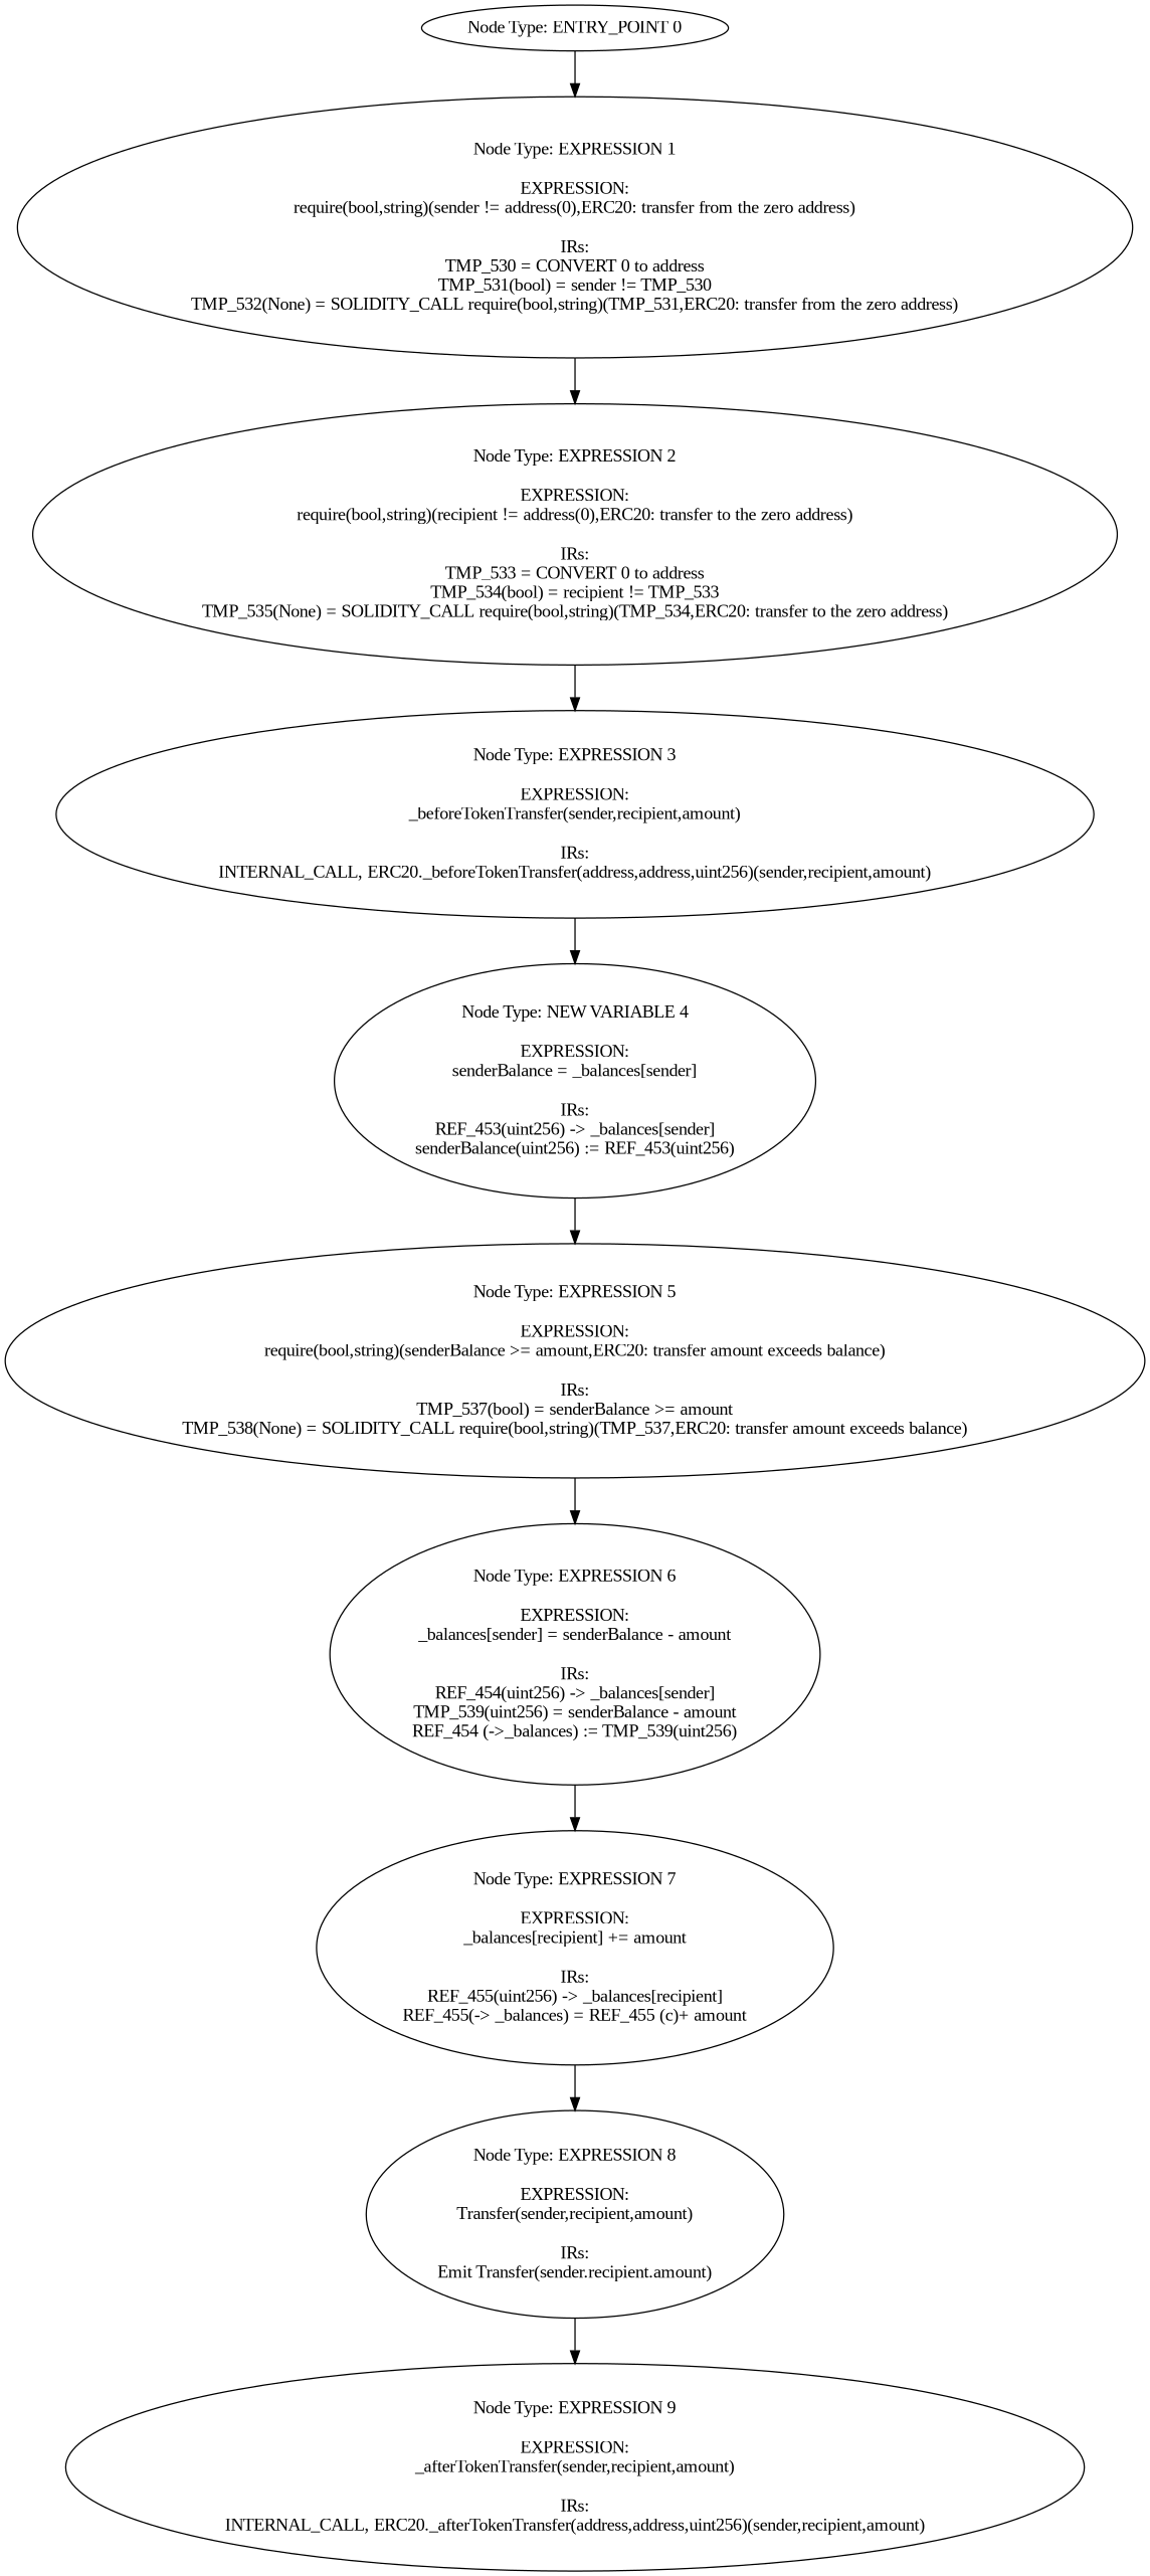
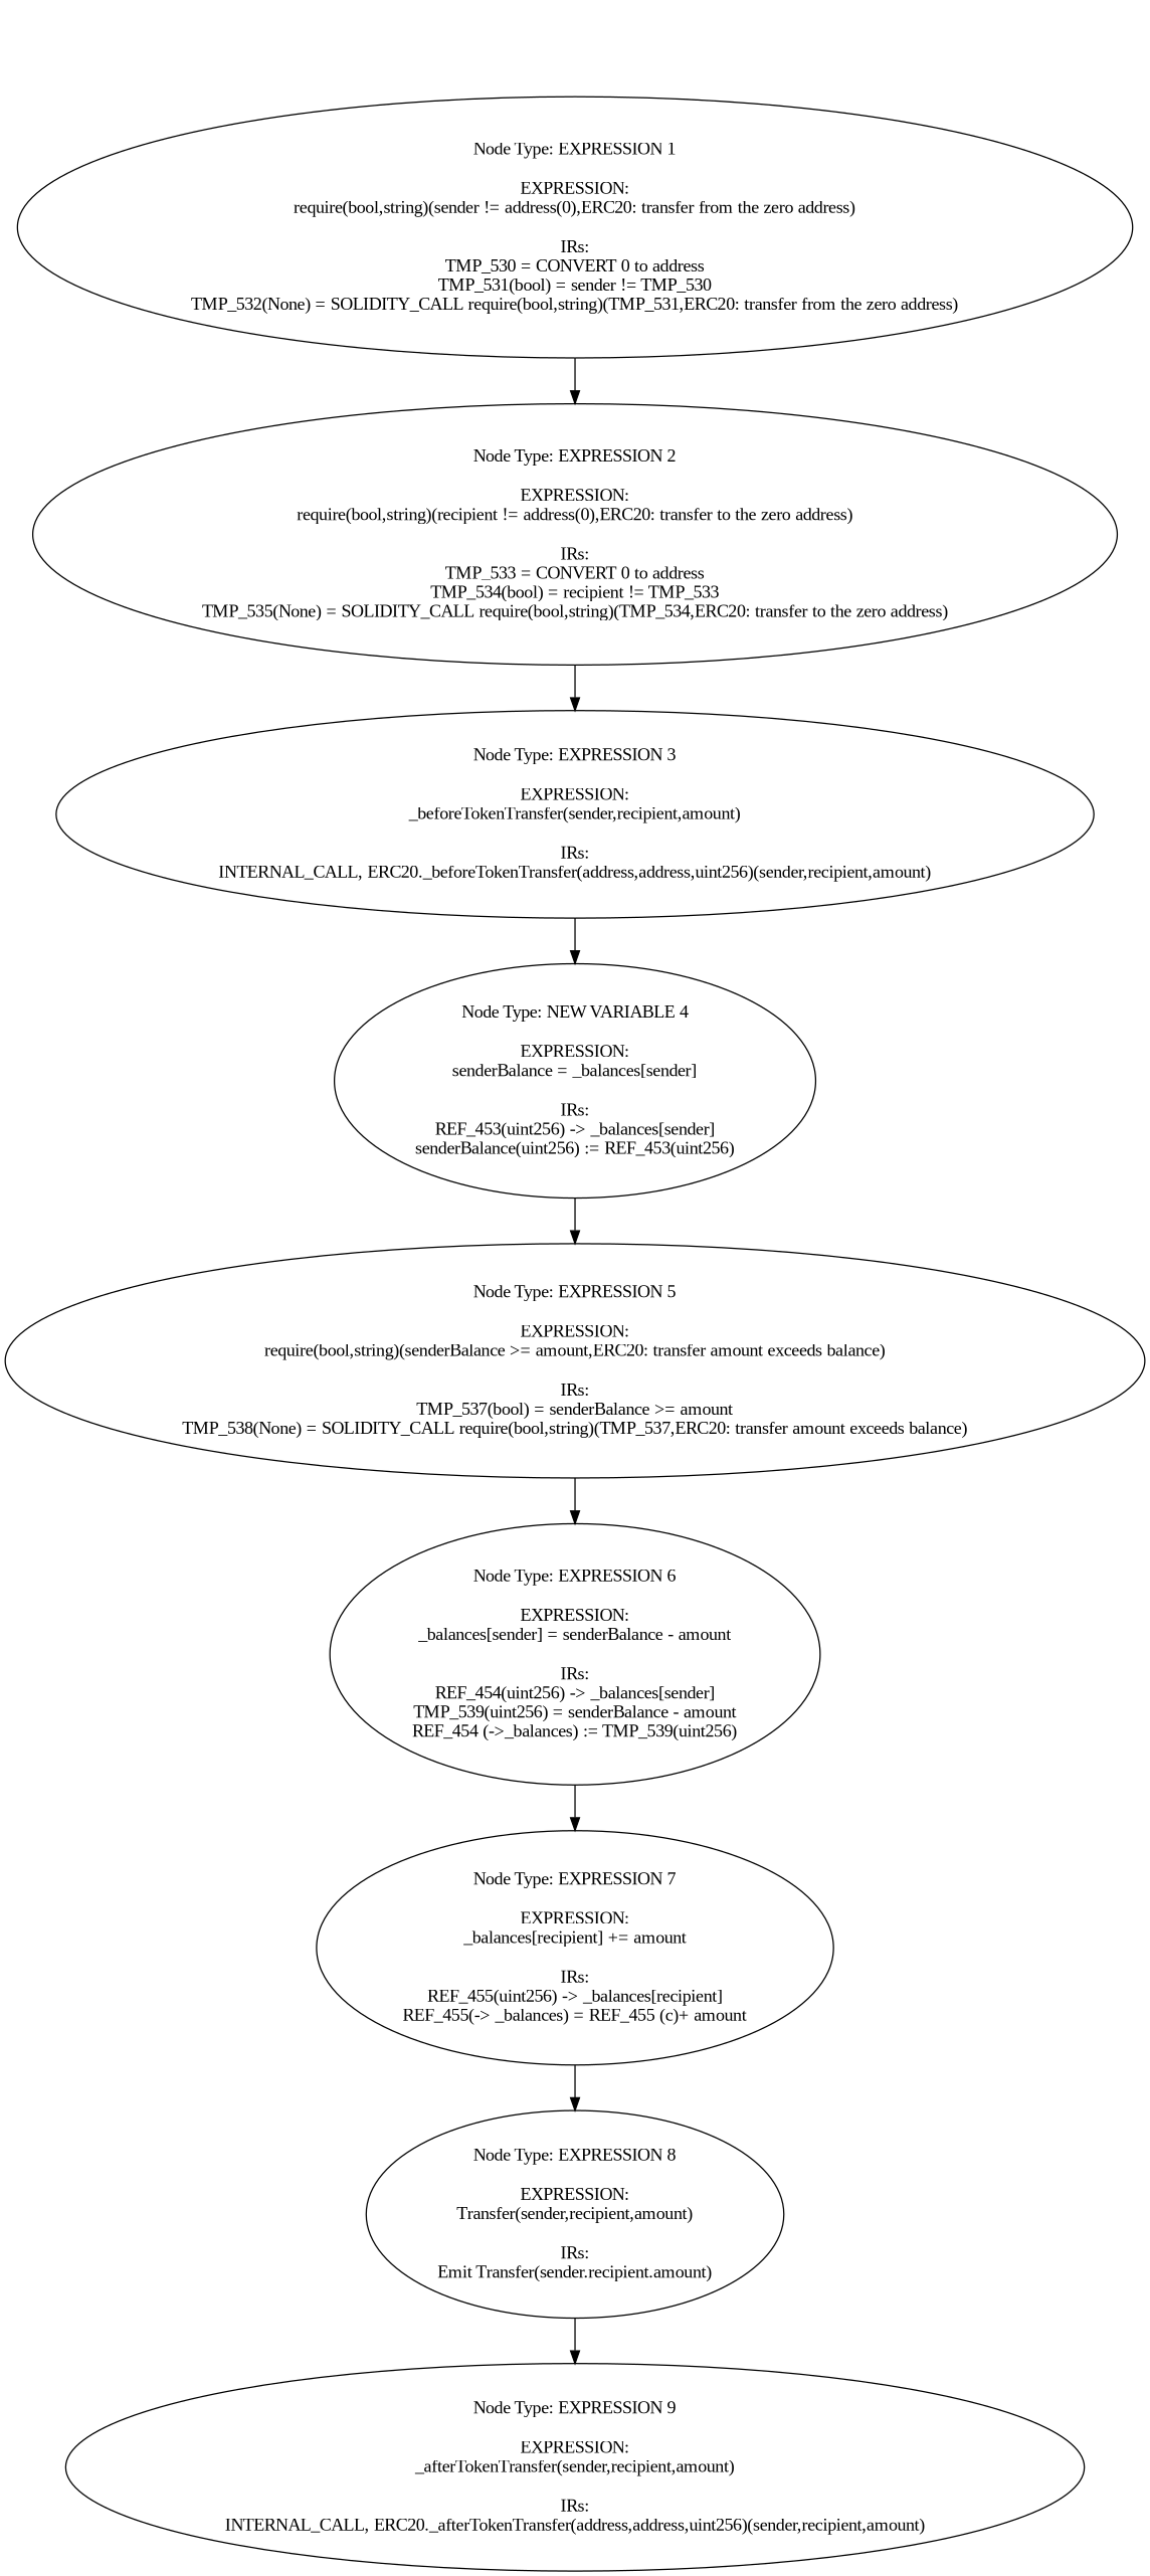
  digraph {
    fontname="Liberation Serif"
    node [fontname="Liberation Serif"]
    edge [fontname="Liberation Serif"]
-   n1 [label="Node Type: ENTRY_POINT 0\n"]
    n2 [label="Node Type: EXPRESSION 1\n\nEXPRESSION:\nrequire(bool,string)(sender != address(0),ERC20: transfer from the zero address)\n\nIRs:\nTMP_530 = CONVERT 0 to address\nTMP_531(bool) = sender != TMP_530\nTMP_532(None) = SOLIDITY_CALL require(bool,string)(TMP_531,ERC20: transfer from the zero address)"]
    n3 [label="Node Type: EXPRESSION 2\n\nEXPRESSION:\nrequire(bool,string)(recipient != address(0),ERC20: transfer to the zero address)\n\nIRs:\nTMP_533 = CONVERT 0 to address\nTMP_534(bool) = recipient != TMP_533\nTMP_535(None) = SOLIDITY_CALL require(bool,string)(TMP_534,ERC20: transfer to the zero address)"]
    n4 [label="Node Type: EXPRESSION 3\n\nEXPRESSION:\n_beforeTokenTransfer(sender,recipient,amount)\n\nIRs:\nINTERNAL_CALL, ERC20._beforeTokenTransfer(address,address,uint256)(sender,recipient,amount)"]
    n5 [label="Node Type: NEW VARIABLE 4\n\nEXPRESSION:\nsenderBalance = _balances[sender]\n\nIRs:\nREF_453(uint256) -> _balances[sender]\nsenderBalance(uint256) := REF_453(uint256)"]
    n6 [label="Node Type: EXPRESSION 5\n\nEXPRESSION:\nrequire(bool,string)(senderBalance >= amount,ERC20: transfer amount exceeds balance)\n\nIRs:\nTMP_537(bool) = senderBalance >= amount\nTMP_538(None) = SOLIDITY_CALL require(bool,string)(TMP_537,ERC20: transfer amount exceeds balance)"]
    n7 [label="Node Type: EXPRESSION 6\n\nEXPRESSION:\n_balances[sender] = senderBalance - amount\n\nIRs:\nREF_454(uint256) -> _balances[sender]\nTMP_539(uint256) = senderBalance - amount\nREF_454 (->_balances) := TMP_539(uint256)"]
    n8 [label="Node Type: EXPRESSION 7\n\nEXPRESSION:\n_balances[recipient] += amount\n\nIRs:\nREF_455(uint256) -> _balances[recipient]\nREF_455(-> _balances) = REF_455 (c)+ amount"]
    n9 [label="Node Type: EXPRESSION 8\n\nEXPRESSION:\nTransfer(sender,recipient,amount)\n\nIRs:\nEmit Transfer(sender.recipient.amount)"]
    n10 [label="Node Type: EXPRESSION 9\n\nEXPRESSION:\n_afterTokenTransfer(sender,recipient,amount)\n\nIRs:\nINTERNAL_CALL, ERC20._afterTokenTransfer(address,address,uint256)(sender,recipient,amount)"]
-   n1 -> n2
    n2 -> n3
    n3 -> n4
    n4 -> n5
    n5 -> n6
    n6 -> n7
    n7 -> n8
    n8 -> n9
    n9 -> n10
  }
